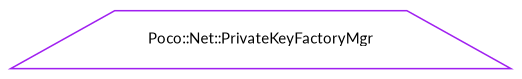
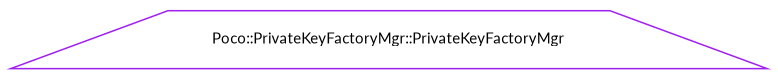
  digraph {
    rankdir=LR
    fontname=Lato
-   n1 [color=purple fillcolor=white fontname=Lato fontsize=10 height=0.2 label="Poco::Net::PrivateKeyFactoryMgr" shape=trapezium style=filled width=0.4]
+   n1 [color=purple fillcolor=white fontname=Lato fontsize=10 height=0.2 label="Poco::PrivateKeyFactoryMgr::PrivateKeyFactoryMgr" shape=trapezium style=filled width=0.4]
  }
